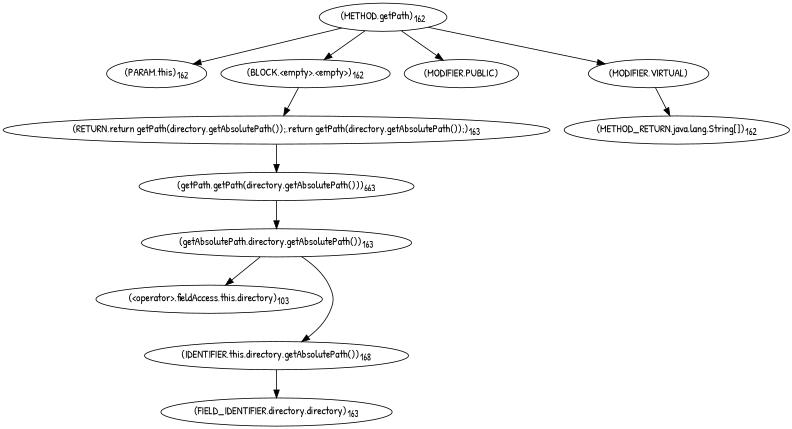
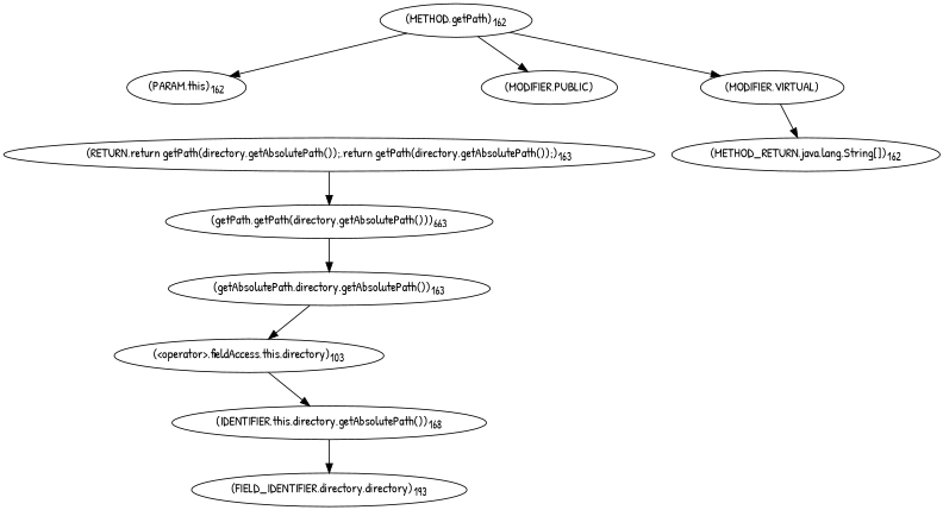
  digraph {
    fontname="Patrick Hand"
    node [fontname="Patrick Hand"]
    edge [fontname="Patrick Hand"]
    n1 [label=<(METHOD,getPath)<SUB>162</SUB>>]
    n2 [label=<(PARAM,this)<SUB>162</SUB>>]
-   n3 [label=<(BLOCK,&lt;empty&gt;,&lt;empty&gt;)<SUB>162</SUB>>]
    n4 [label=<(MODIFIER,PUBLIC)>]
    n5 [label=<(MODIFIER,VIRTUAL)>]
    n6 [label=<(RETURN,return getPath(directory.getAbsolutePath());,return getPath(directory.getAbsolutePath());)<SUB>163</SUB>>]
    n7 [label=<(METHOD_RETURN,java.lang.String[])<SUB>162</SUB>>]
    n8 [label=<(getPath,getPath(directory.getAbsolutePath()))<SUB>663</SUB>>]
    n9 [label=<(getAbsolutePath,directory.getAbsolutePath())<SUB>163</SUB>>]
    n10 [label=<(&lt;operator&gt;.fieldAccess,this.directory)<SUB>103</SUB>>]
    n11 [label=<(IDENTIFIER,this,directory.getAbsolutePath())<SUB>168</SUB>>]
-   n12 [label=<(FIELD_IDENTIFIER,directory,directory)<SUB>163</SUB>>]
+   n12 [label=<(FIELD_IDENTIFIER,directory,directory)<SUB>193</SUB>>]
    n1 -> n2
-   n1 -> n3
    n1 -> n4
    n1 -> n5
-   n3 -> n6
    n5 -> n7
    n6 -> n8
    n8 -> n9
    n9 -> n10
-   n9 -> n11
+   n10 -> n11
    n11 -> n12
  }
